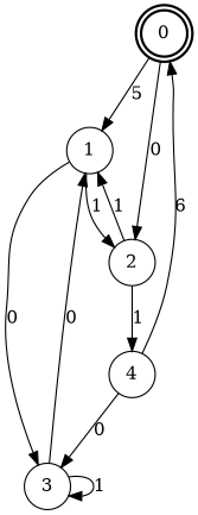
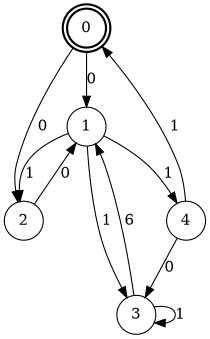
  digraph {
    node [shape=circle]
    0 [peripheries=2 style=bold]
    1
    2
    3
    4
-   0 -> 1 [label=5]
+   0 -> 1 [label=0]
    0 -> 2 [label=0]
    1 -> 2 [label=1]
-   1 -> 3 [label=0]
-   2 -> 1 [label=1]
-   2 -> 4 [label=1]
-   3 -> 1 [label=0]
+   1 -> 3 [label=1]
+   2 -> 1 [label=0]
+   1 -> 4 [label=1]
+   3 -> 1 [label=6]
    3 -> 3 [label=1]
-   4 -> 0 [label=6]
+   4 -> 0 [label=1]
    4 -> 3 [label=0]
  }
